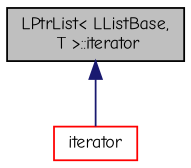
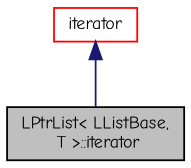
  digraph {
    fontname="Comic Neue"
    node [fontname="Comic Neue" fontsize=10 shape=record]
    n1 [color=black fillcolor=grey75 fontcolor=black height=0.2 label="LPtrList\< LListBase,\l T \>::iterator" style=filled width=0.4]
    n2 [color=red height=0.2 label=iterator width=0.4]
-   n1 -> n2 [color=midnightblue dir=back fontname="Comic Neue" fontsize=10 labelfontname=Helvetica labelfontsize=10 style=solid]
+   n2 -> n1 [color=midnightblue dir=back fontname="Comic Neue" fontsize=10 labelfontname=Helvetica labelfontsize=10 style=solid]
  }
